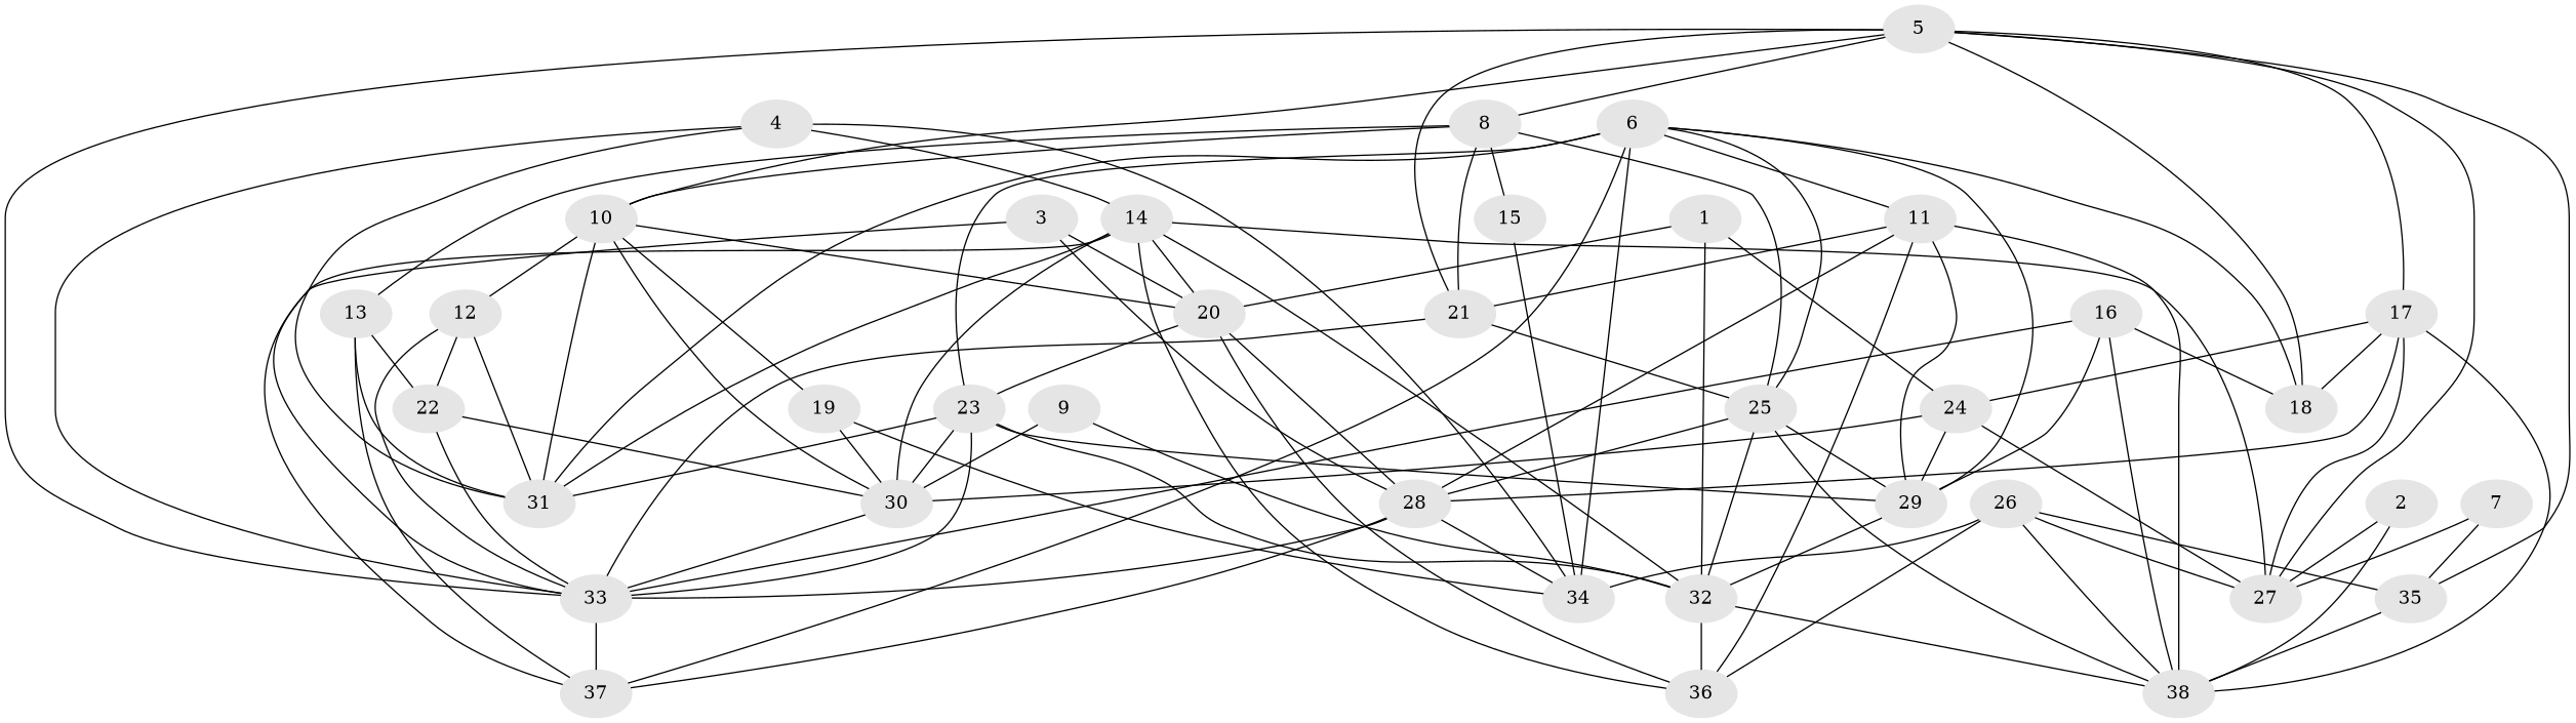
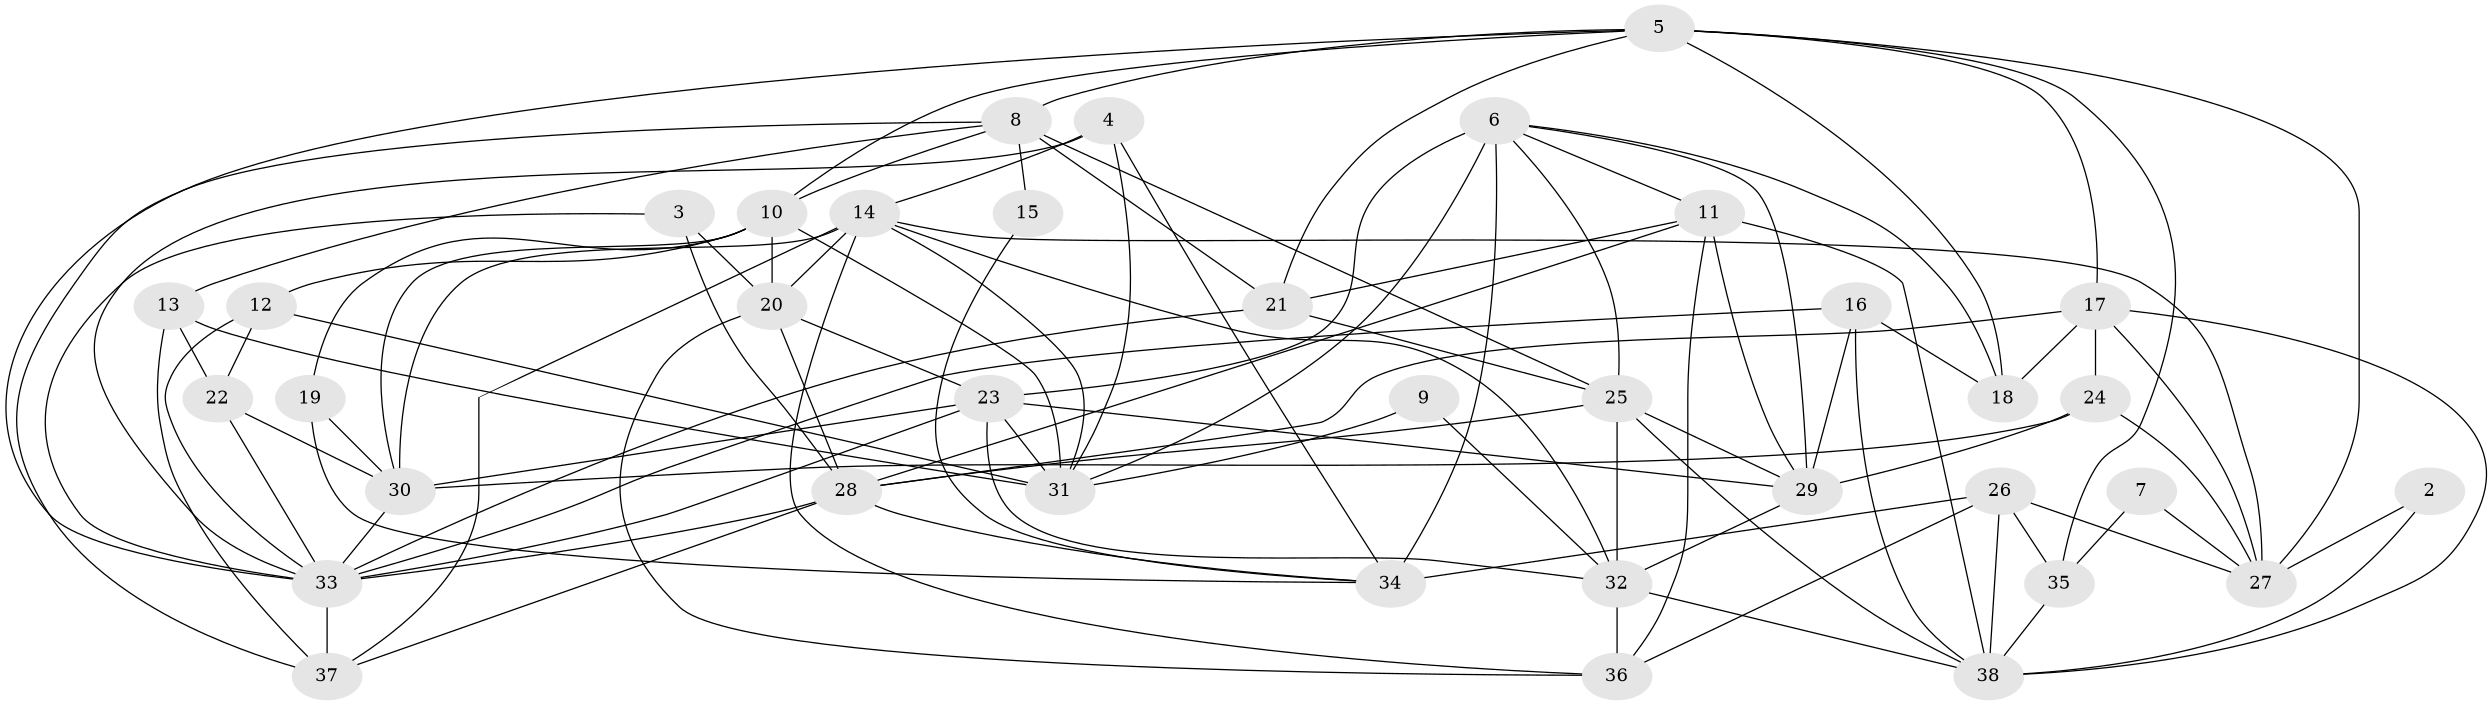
  graph {
    node [color=gray90 style=filled]
    edge [weight=1.0]
-   1
    20
    24
    32
    28
    23
    36
    27
    29
    30
    38
    2
    3
    33
    34
    37
    4
    14
    31
    5
    8
    10
    17
    18
    21
    35
    25
    13
    15
    12
    19
    6
    11
    7
    22
    9
    16
    26
-   1 -- 20
-   1 -- 24
-   1 -- 32
    20 -- 28
    20 -- 23
    20 -- 36
    24 -- 27
    24 -- 29
    24 -- 30
    32 -- 36
    32 -- 38
    28 -- 33
    28 -- 34
    28 -- 37
    23 -- 32
    23 -- 29
    23 -- 30
    23 -- 33
    23 -- 31
    29 -- 32
    30 -- 33
    2 -- 27
    2 -- 38
    3 -- 20
    3 -- 28
    3 -- 33
    33 -- 37
    4 -- 33
    4 -- 34
    4 -- 14
    4 -- 31
    14 -- 20
    14 -- 32
    14 -- 36
    14 -- 27
    14 -- 30 [weight=2.0]
    14 -- 37
    14 -- 31
    5 -- 27
    5 -- 33
    5 -- 8
    5 -- 10
    5 -- 17
    5 -- 18
    5 -- 21
    5 -- 35
    8 -- 10
    8 -- 21
    8 -- 25
    8 -- 13
    8 -- 15
    10 -- 20
    10 -- 30
    10 -- 31
    10 -- 12
    10 -- 19
    17 -- 24
    17 -- 28
    17 -- 27
    17 -- 38
    17 -- 18
    21 -- 33
    21 -- 25
    35 -- 38 [weight=2.0]
    25 -- 32 [weight=2.0]
    25 -- 28
    25 -- 29
    25 -- 38
    13 -- 37
    13 -- 31 [weight=2.0]
    13 -- 22
    15 -- 34
    12 -- 33
    12 -- 31
    12 -- 22
    19 -- 30
    19 -- 34
    6 -- 23
    6 -- 29
    6 -- 34 [weight=3.0]
-   6 -- 37
+   8 -- 37
    6 -- 31
    6 -- 18
    6 -- 25
    6 -- 11
    11 -- 28
    11 -- 36
    11 -- 29
    11 -- 38
    11 -- 21
    7 -- 27
    7 -- 35
    22 -- 30
    22 -- 33
    9 -- 32
-   9 -- 30
+   9 -- 31
    16 -- 29
    16 -- 38
    16 -- 33
    16 -- 18
    26 -- 36
    26 -- 27
    26 -- 38
    26 -- 34
    26 -- 35
  }
